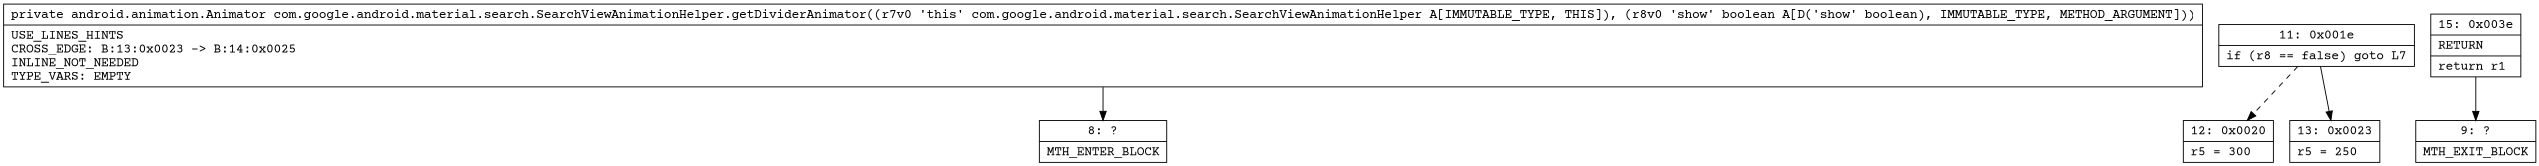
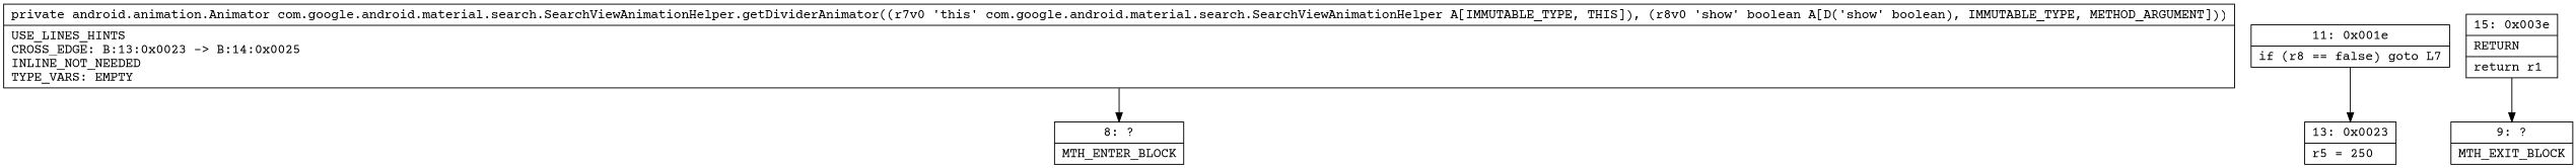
  digraph {
    fontname="Courier Prime"
    node [fontname="Courier Prime" shape=record]
    edge [fontname="Courier Prime"]
    n1 [label="{8\:\ ?|MTH_ENTER_BLOCK\l}"]
    n2 [label="{11\:\ 0x001e|if (r8 == false) goto L7\l}"]
-   n3 [label="{12\:\ 0x0020|r5 = 300\l}"]
    n4 [label="{13\:\ 0x0023|r5 = 250\l}"]
    n5 [label="{15\:\ 0x003e|RETURN\l|return r1\l}"]
    n6 [label="{9\:\ ?|MTH_EXIT_BLOCK\l}"]
    n7 [label="{private android.animation.Animator com.google.android.material.search.SearchViewAnimationHelper.getDividerAnimator((r7v0 'this' com.google.android.material.search.SearchViewAnimationHelper A[IMMUTABLE_TYPE, THIS]), (r8v0 'show' boolean A[D('show' boolean), IMMUTABLE_TYPE, METHOD_ARGUMENT]))  | USE_LINES_HINTS\lCROSS_EDGE: B:13:0x0023 \-\> B:14:0x0025\lINLINE_NOT_NEEDED\lTYPE_VARS: EMPTY\l}"]
-   n2 -> n3 [style=dashed]
    n2 -> n4
    n5 -> n6
    n7 -> n1
  }
